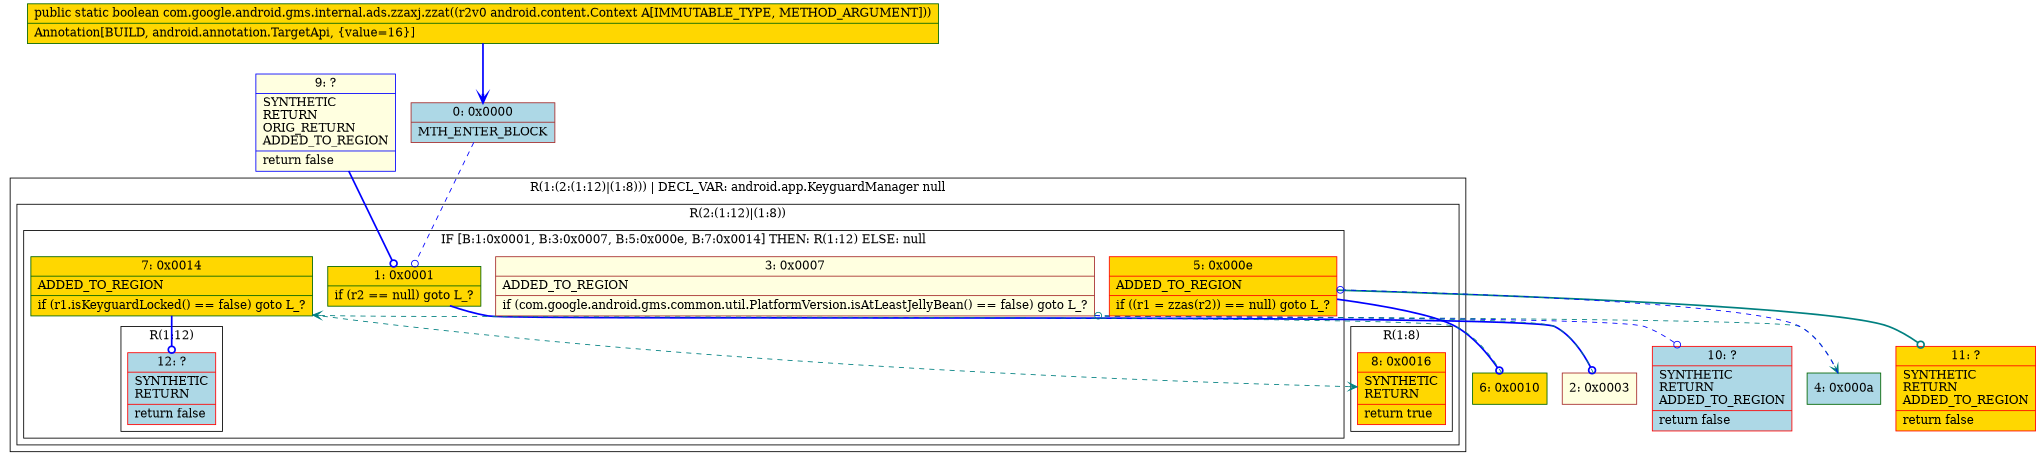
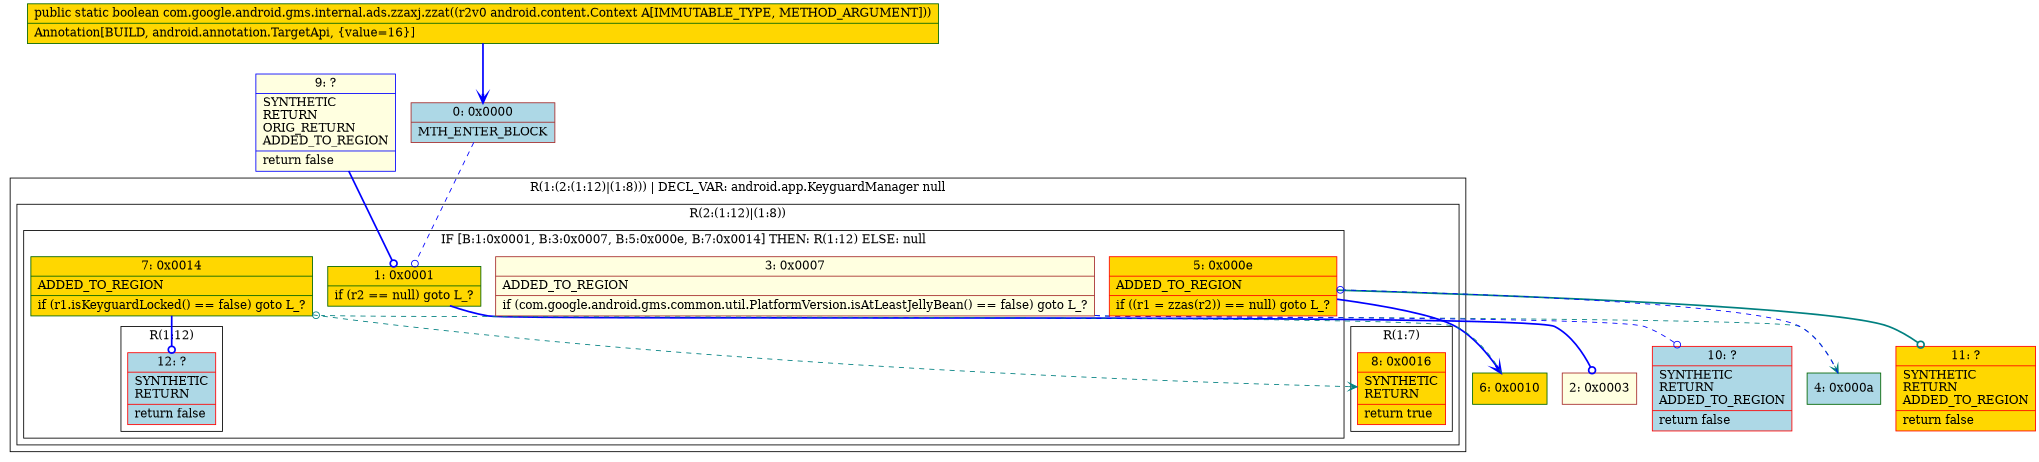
  digraph {
    node [color=red fillcolor=gold shape=record style=filled]
    edge [arrowhead=odot color=blue style=dashed]
    n1 [fillcolor=lightblue label="{12\:\ ?|SYNTHETIC\lRETURN\l|return false\l}"]
    n2 [color=darkgreen label="{1\:\ 0x0001|if (r2 == null) goto L_?\l}"]
    n3 [color=brown fillcolor=lightyellow label="{3\:\ 0x0007|ADDED_TO_REGION\l|if (com.google.android.gms.common.util.PlatformVersion.isAtLeastJellyBean() == false) goto L_?\l}"]
    n4 [label="{5\:\ 0x000e|ADDED_TO_REGION\l|if ((r1 = zzas(r2)) == null) goto L_?\l}"]
    n5 [color=darkgreen label="{7\:\ 0x0014|ADDED_TO_REGION\l|if (r1.isKeyguardLocked() == false) goto L_?\l}"]
    n6 [label="{8\:\ 0x0016|SYNTHETIC\lRETURN\l|return true\l}"]
    n7 [color=brown fillcolor=lightyellow label="{2\:\ 0x0003}"]
    n8 [color=darkgreen fillcolor=lightblue label="{4\:\ 0x000a}"]
    n9 [fillcolor=lightblue label="{10\:\ ?|SYNTHETIC\lRETURN\lADDED_TO_REGION\l|return false\l}"]
    n10 [color=darkgreen label="{6\:\ 0x0010}"]
    n11 [label="{11\:\ ?|SYNTHETIC\lRETURN\lADDED_TO_REGION\l|return false\l}"]
    n12 [color=blue fillcolor=lightyellow label="{9\:\ ?|SYNTHETIC\lRETURN\lORIG_RETURN\lADDED_TO_REGION\l|return false\l}"]
    n13 [color=brown fillcolor=lightblue label="{0\:\ 0x0000|MTH_ENTER_BLOCK\l}"]
    n14 [color=darkgreen label="{public static boolean com.google.android.gms.internal.ads.zzaxj.zzat((r2v0 android.content.Context A[IMMUTABLE_TYPE, METHOD_ARGUMENT]))  | Annotation[BUILD, android.annotation.TargetApi, \{value=16\}]\l}"]
    subgraph cluster_1 {
      label="R(1:(2:(1:12)|(1:8))) | DECL_VAR: android.app.KeyguardManager null\l"
      subgraph cluster_2 {
        label="R(2:(1:12)|(1:8))"
        subgraph cluster_3 {
          label="IF [B:1:0x0001, B:3:0x0007, B:5:0x000e, B:7:0x0014] THEN: R(1:12) ELSE: null"
          n2
          n3
          n4
          n5
          subgraph cluster_4 {
            label="R(1:12)"
            n1
          }
        }
        subgraph cluster_5 {
-         label="R(1:8)"
+         label="R(1:7)"
          n6
        }
      }
    }
    n2 -> n7 [style=bold]
    n3 -> n8 [arrowhead=vee color=teal]
    n3 -> n9
-   n4 -> n10 [style=bold]
+   n4 -> n10 [arrowhead=vee style=bold]
    n4 -> n11 [color=teal style=bold]
    n5 -> n1 [style=bold]
    n5 -> n6 [arrowhead=vee color=teal]
-   n7 -> n3 [color=teal]
    n8 -> n4
-   n10 -> n5 [arrowhead=vee color=teal]
+   n10 -> n5 [color=teal]
    n12 -> n2 [style=bold]
    n13 -> n2
    n14 -> n13 [arrowhead=vee style=bold]
  }
